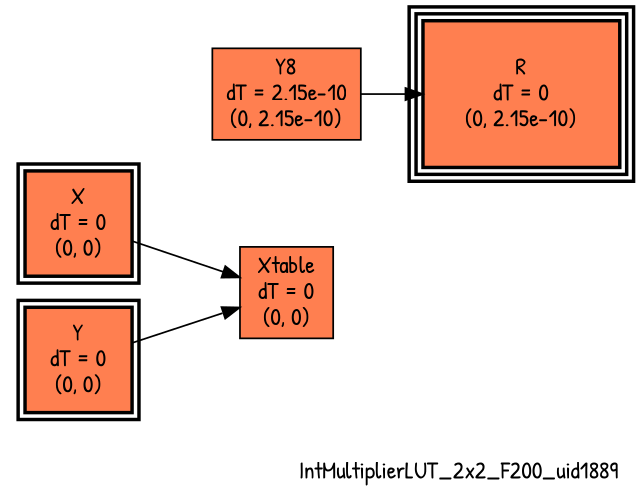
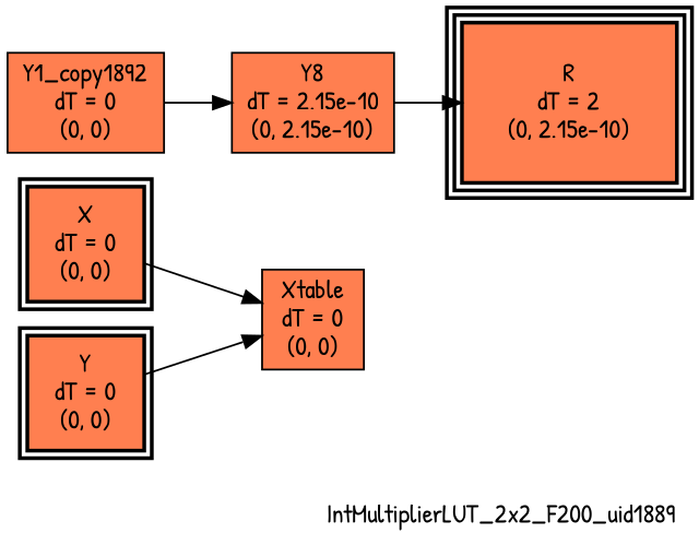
  digraph {
    fontname="Patrick Hand"
    label=IntMultiplierLUT_2x2_F200_uid1889
    labeljust=right
    labelloc=bottom
    nodesep=0.25
    rankdir=LR
    ranksep=0.5
    node [color=black fillcolor=coral fontname="Patrick Hand" peripheries=1 shape=box style="bold, filled"]
    edge [arrowhead=normal arrowsize=1.0 arrowtail=normal color=black dir=forward fontname="Patrick Hand"]
    n1 [label="X\ndT = 0\n(0, 0)" peripheries=2]
    n2 [label="Y\ndT = 0\n(0, 0)" peripheries=2]
-   n3 [label="R\ndT = 0\n(0, 2.15e-10)" peripheries=3]
+   n3 [label="R\ndT = 2\n(0, 2.15e-10)" peripheries=3]
    n4 [label="Xtable\ndT = 0\n(0, 0)" style=filled]
+   n5 [label="Y1_copy1892\ndT = 0\n(0, 0)" style=filled]
    n6 [label="Y8\ndT = 2.15e-10\n(0, 2.15e-10)" style=filled]
    subgraph sub_1 {
      rank=same
      n1
      n2
    }
    subgraph sub_2 {
      rank=same
      n3
    }
    n1 -> n4
    n2 -> n4
+   n5 -> n6
    n6 -> n3
  }
